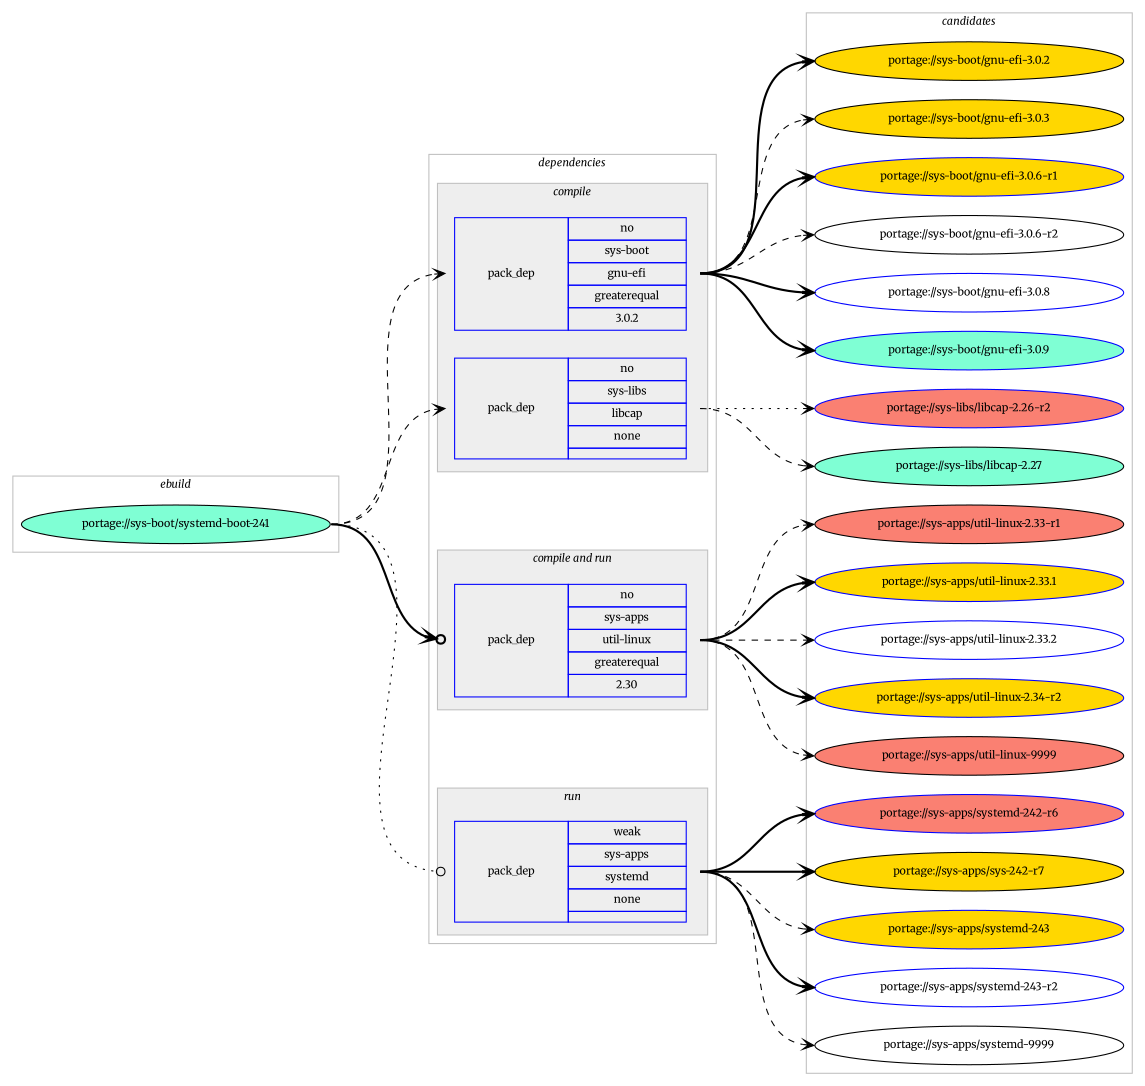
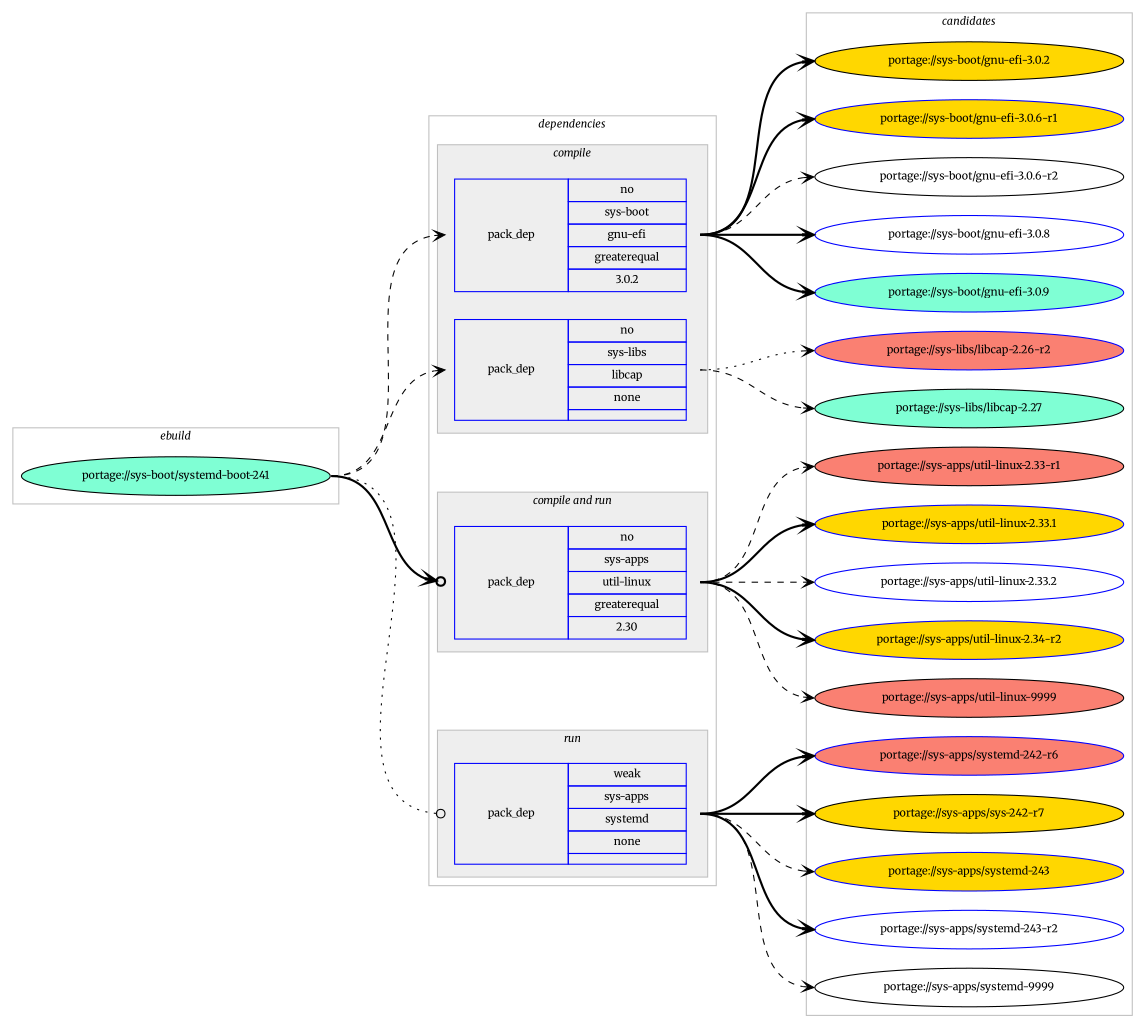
  digraph {
    compound=true
    concentrate=true
    fontname=Merriweather
    fontsize=10
    newrank=true
    rankdir=LR
    ranksep=1.5
    node [color=blue fillcolor=gold fontname=Merriweather fontsize=10 style=filled]
    edge [arrowhead=vee fontname=Merriweather headport=w style=dashed tailport=e weight=100]
    n1 [color=black fillcolor=aquamarine label="portage://sys-boot/systemd-boot-241" width=4]
    n2 [label=<<TABLE BORDER="0" CELLBORDER="1" CELLSPACING="0" CELLPADDING="4" WIDTH="220"><TR><TD ROWSPAN="6" CELLPADDING="30">pack_dep</TD></TR><TR><TD WIDTH="110">no</TD></TR><TR><TD>sys-boot</TD></TR><TR><TD>gnu-efi</TD></TR><TR><TD>greaterequal</TD></TR><TR><TD>3.0.2</TD></TR></TABLE>> shape=none fillcolor="" style=""]
    n3 [label=<<TABLE BORDER="0" CELLBORDER="1" CELLSPACING="0" CELLPADDING="4" WIDTH="220"><TR><TD ROWSPAN="6" CELLPADDING="30">pack_dep</TD></TR><TR><TD WIDTH="110">no</TD></TR><TR><TD>sys-libs</TD></TR><TR><TD>libcap</TD></TR><TR><TD>none</TD></TR><TR><TD></TD></TR></TABLE>> shape=none fillcolor="" style=""]
    n4 [label=<<TABLE BORDER="0" CELLBORDER="1" CELLSPACING="0" CELLPADDING="4" WIDTH="220"><TR><TD ROWSPAN="6" CELLPADDING="30">pack_dep</TD></TR><TR><TD WIDTH="110">no</TD></TR><TR><TD>sys-apps</TD></TR><TR><TD>util-linux</TD></TR><TR><TD>greaterequal</TD></TR><TR><TD>2.30</TD></TR></TABLE>> shape=none fillcolor="" style=""]
    n5 [label=<<TABLE BORDER="0" CELLBORDER="1" CELLSPACING="0" CELLPADDING="4" WIDTH="220"><TR><TD ROWSPAN="6" CELLPADDING="30">pack_dep</TD></TR><TR><TD WIDTH="110">weak</TD></TR><TR><TD>sys-apps</TD></TR><TR><TD>systemd</TD></TR><TR><TD>none</TD></TR><TR><TD></TD></TR></TABLE>> shape=none fillcolor="" style=""]
    n6 [color=black label="portage://sys-boot/gnu-efi-3.0.2" width=4]
-   n7 [color=black label="portage://sys-boot/gnu-efi-3.0.3" width=4]
    n8 [label="portage://sys-boot/gnu-efi-3.0.6-r1" width=4]
    n9 [color=black fillcolor=white label="portage://sys-boot/gnu-efi-3.0.6-r2" width=4]
    n10 [fillcolor=white label="portage://sys-boot/gnu-efi-3.0.8" width=4]
    n11 [fillcolor=aquamarine label="portage://sys-boot/gnu-efi-3.0.9" width=4]
    n12 [fillcolor=salmon label="portage://sys-libs/libcap-2.26-r2" width=4]
    n13 [color=black fillcolor=aquamarine label="portage://sys-libs/libcap-2.27" width=4]
    n14 [color=black fillcolor=salmon label="portage://sys-apps/util-linux-2.33-r1" width=4]
    n15 [label="portage://sys-apps/util-linux-2.33.1" width=4]
    n16 [fillcolor=white label="portage://sys-apps/util-linux-2.33.2" width=4]
    n17 [label="portage://sys-apps/util-linux-2.34-r2" width=4]
    n18 [color=black fillcolor=salmon label="portage://sys-apps/util-linux-9999" width=4]
    n19 [fillcolor=salmon label="portage://sys-apps/systemd-242-r6" width=4]
    n20 [color=black label="portage://sys-apps/sys-242-r7" width=4]
    n21 [label="portage://sys-apps/systemd-243" width=4]
    n22 [fillcolor=white label="portage://sys-apps/systemd-243-r2" width=4]
    n23 [color=black fillcolor=white label="portage://sys-apps/systemd-9999" width=4]
    subgraph cluster_1 {
      color=gray
      label=<<i>ebuild</i>>
      rank=same
      n1
    }
    subgraph cluster_2 {
      color=gray
      label=<<i>dependencies</i>>
      subgraph cluster_3 {
        color=gray
        fillcolor="#eeeeee"
        label=<<i>compile</i>>
        style=filled
        subgraph sub_4 {
          color=gray
          fillcolor="#eeeeee"
          label=<<i>compile</i>>
          style=filled
          n2
        }
        subgraph sub_5 {
          color=gray
          fillcolor="#eeeeee"
          label=<<i>compile</i>>
          style=filled
          n3
        }
      }
      subgraph cluster_6 {
        color=gray
        fillcolor="#eeeeee"
        label=<<i>compile and run</i>>
        style=filled
        subgraph sub_7 {
          color=gray
          fillcolor="#eeeeee"
          label=<<i>compile and run</i>>
          style=filled
          n4
        }
      }
      subgraph cluster_8 {
        color=gray
        fillcolor="#eeeeee"
        label=<<i>run</i>>
        style=filled
        subgraph sub_9 {
          color=gray
          fillcolor="#eeeeee"
          label=<<i>run</i>>
          style=filled
          n5
        }
      }
    }
    subgraph cluster_10 {
      color=gray
      label=<<i>candidates</i>>
      rank=same
      subgraph sub_11 {
        color=black
        label=<<i>candidates</i>>
        nodesep=1
        rank=same
        n6
-       n7
        n8
        n9
        n10
        n11
      }
      subgraph sub_12 {
        color=black
        label=<<i>candidates</i>>
        nodesep=1
        rank=same
        n12
        n13
      }
      subgraph sub_13 {
        color=black
        label=<<i>candidates</i>>
        nodesep=1
        rank=same
        n14
        n15
        n16
        n17
        n18
      }
      subgraph sub_14 {
        color=black
        label=<<i>candidates</i>>
        nodesep=1
        rank=same
        n19
        n20
        n21
        n22
        n23
      }
    }
    n1 -> n2 [weight=20]
    n1 -> n3 [weight=20]
    n1 -> n4 [arrowhead=odotvee style=bold weight=20]
    n1 -> n5 [arrowhead=odot style=dotted weight=20]
    n2 -> n6 [style=bold]
-   n2 -> n7
    n2 -> n8 [style=bold]
    n2 -> n9
    n2 -> n10 [style=bold]
    n2 -> n11 [style=bold]
    n3 -> n12 [style=dotted]
    n3 -> n13
    n4 -> n14
    n4 -> n15 [style=bold]
    n4 -> n16
    n4 -> n17 [style=bold]
    n4 -> n18
    n5 -> n19 [style=bold]
    n5 -> n20 [style=bold]
    n5 -> n21
    n5 -> n22 [style=bold]
    n5 -> n23
  }
